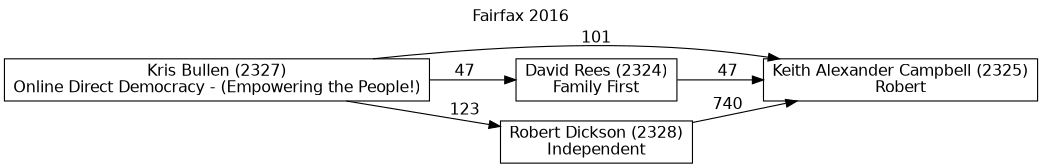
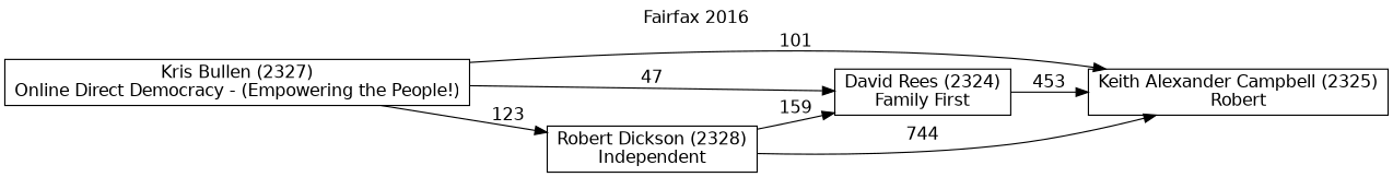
  digraph {
    fontname="DejaVu Sans"
    label="Fairfax 2016"
    labelloc=t
    mclimit=10
    rankdir=LR
    node [fontname="DejaVu Sans" shape=box]
    edge [fontname="DejaVu Sans"]
    n1 [label="Keith Alexander Campbell (2325)\nRobert"]
    n2 [label="David Rees (2324)\nFamily First"]
    n3 [label="Robert Dickson (2328)\nIndependent"]
    n4 [label="Kris Bullen (2327)\nOnline Direct Democracy - (Empowering the People!)"]
-   n2 -> n1 [label=47]
-   n3 -> n1 [label=740]
+   n2 -> n1 [label=453]
+   n3 -> n1 [label=744]
+   n3 -> n2 [label=159]
    n4 -> n1 [label=101]
    n4 -> n2 [label=47]
    n4 -> n3 [label=123]
  }
